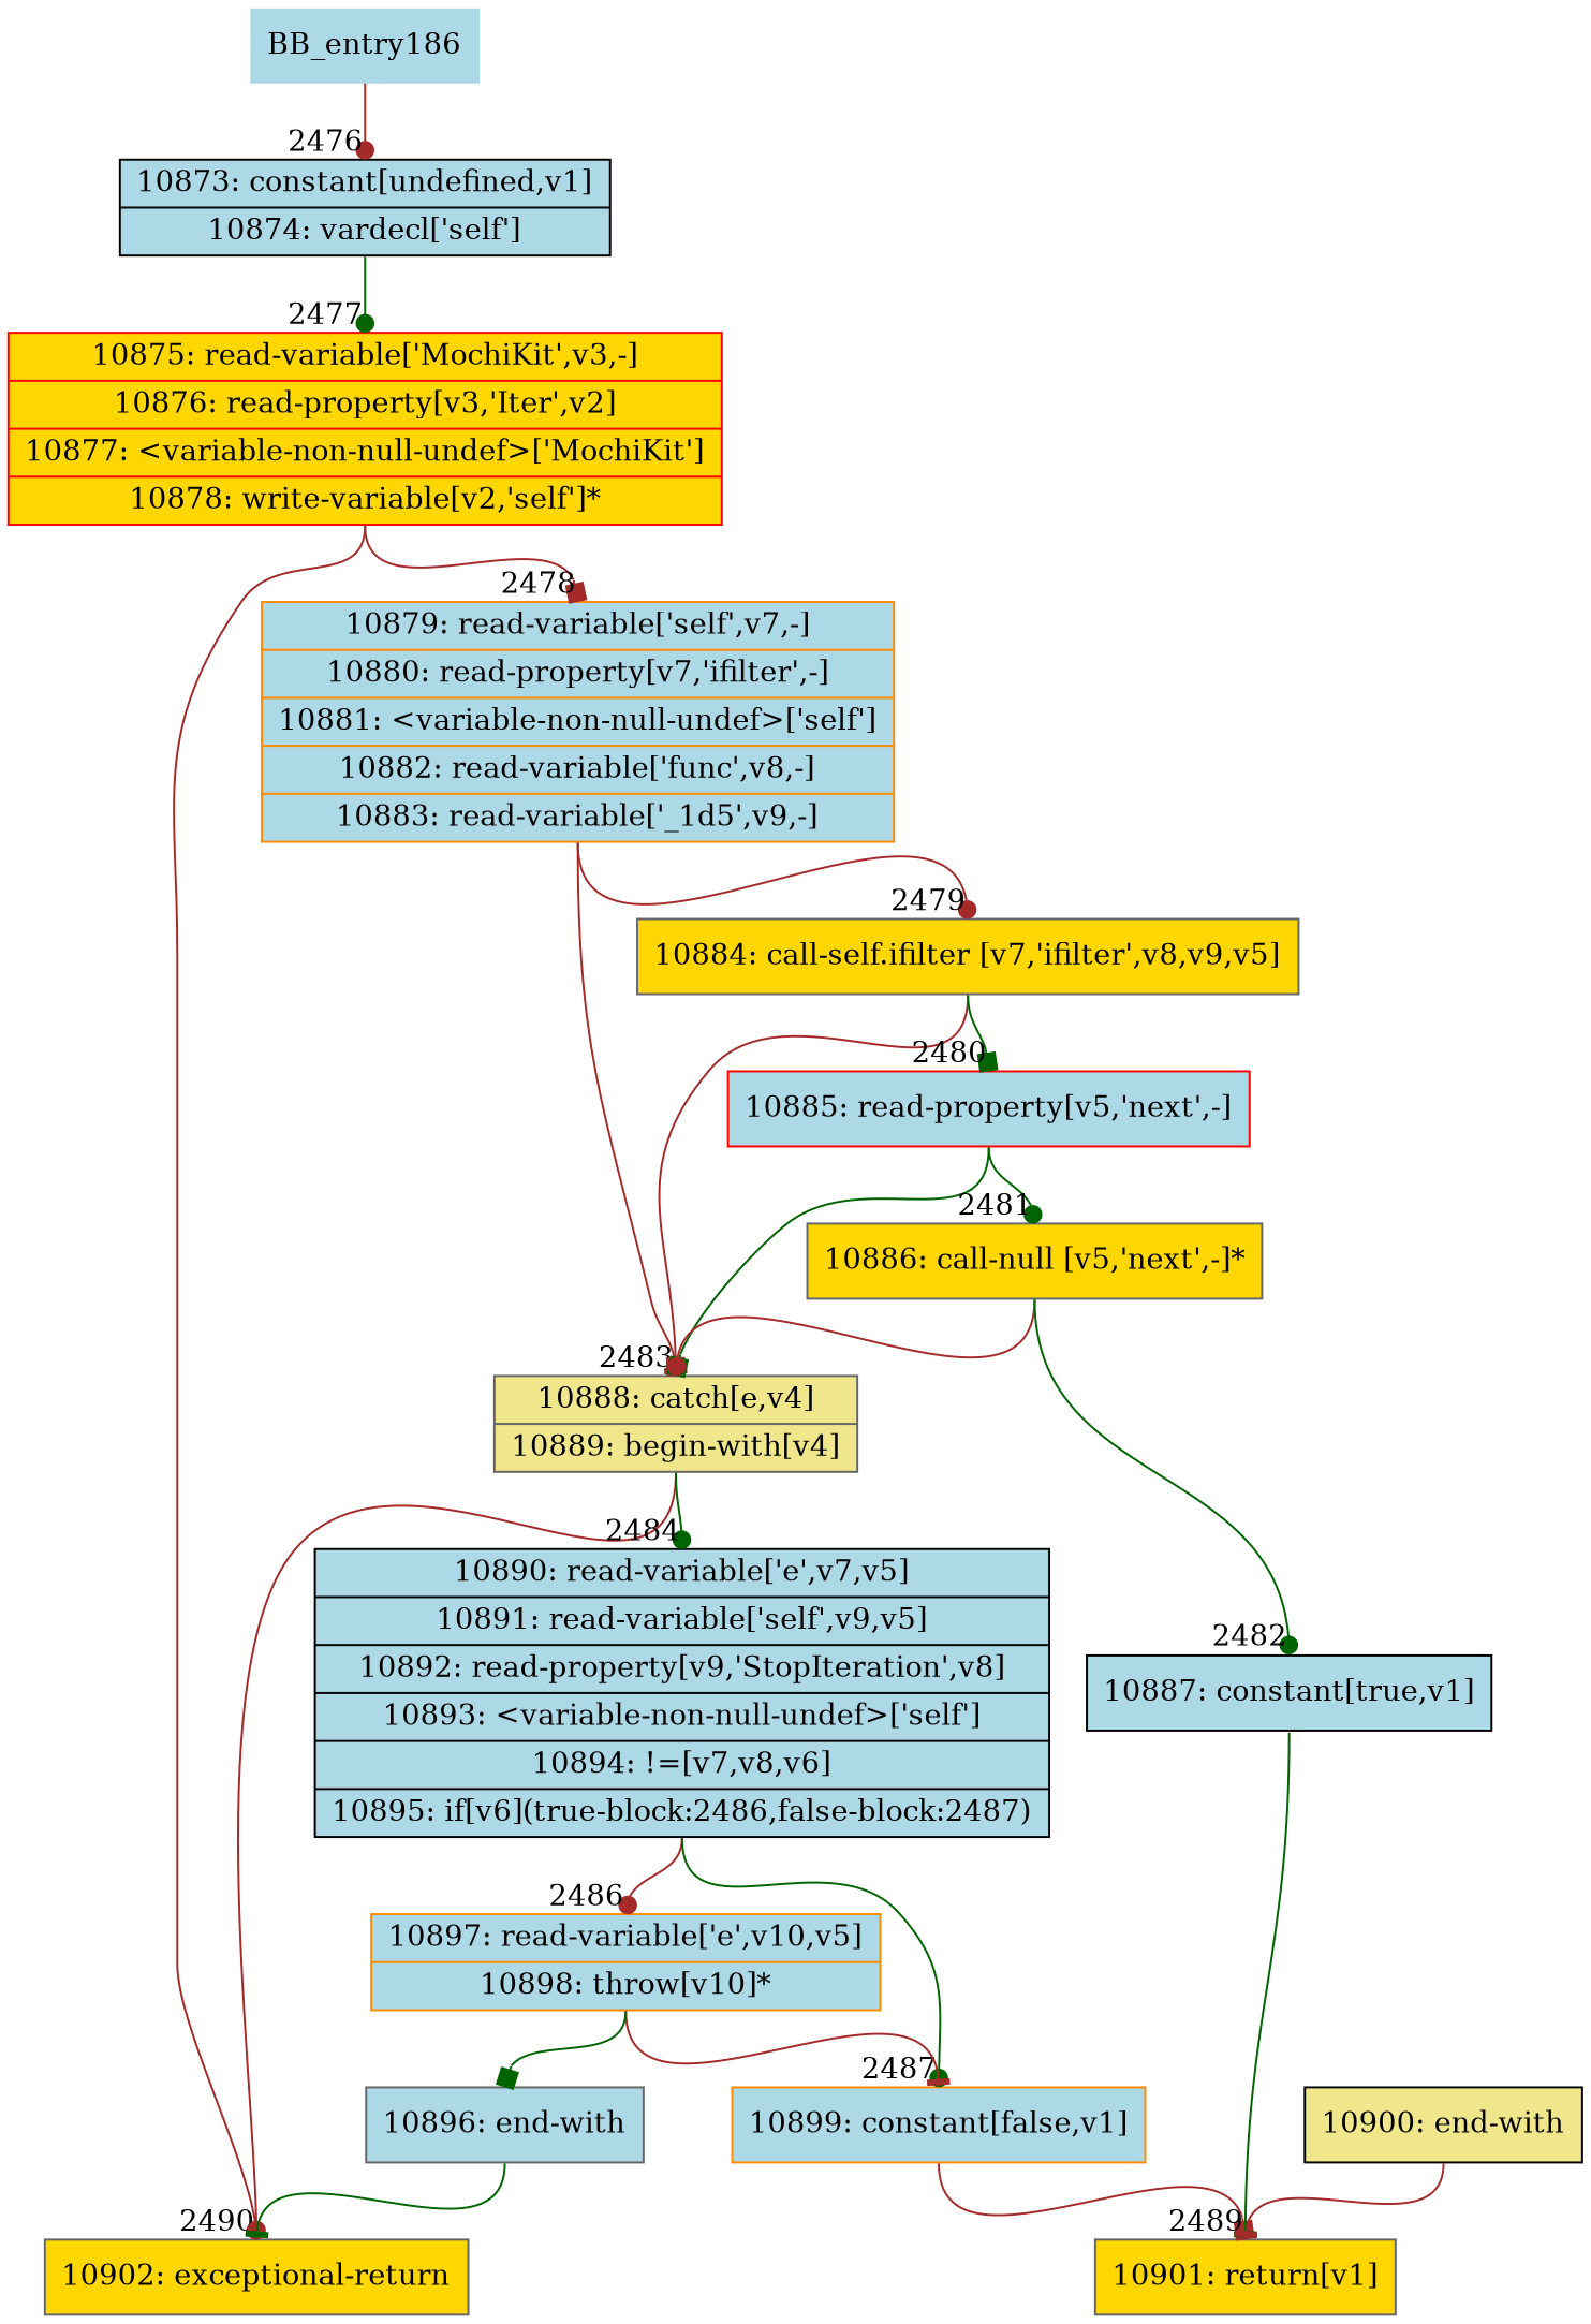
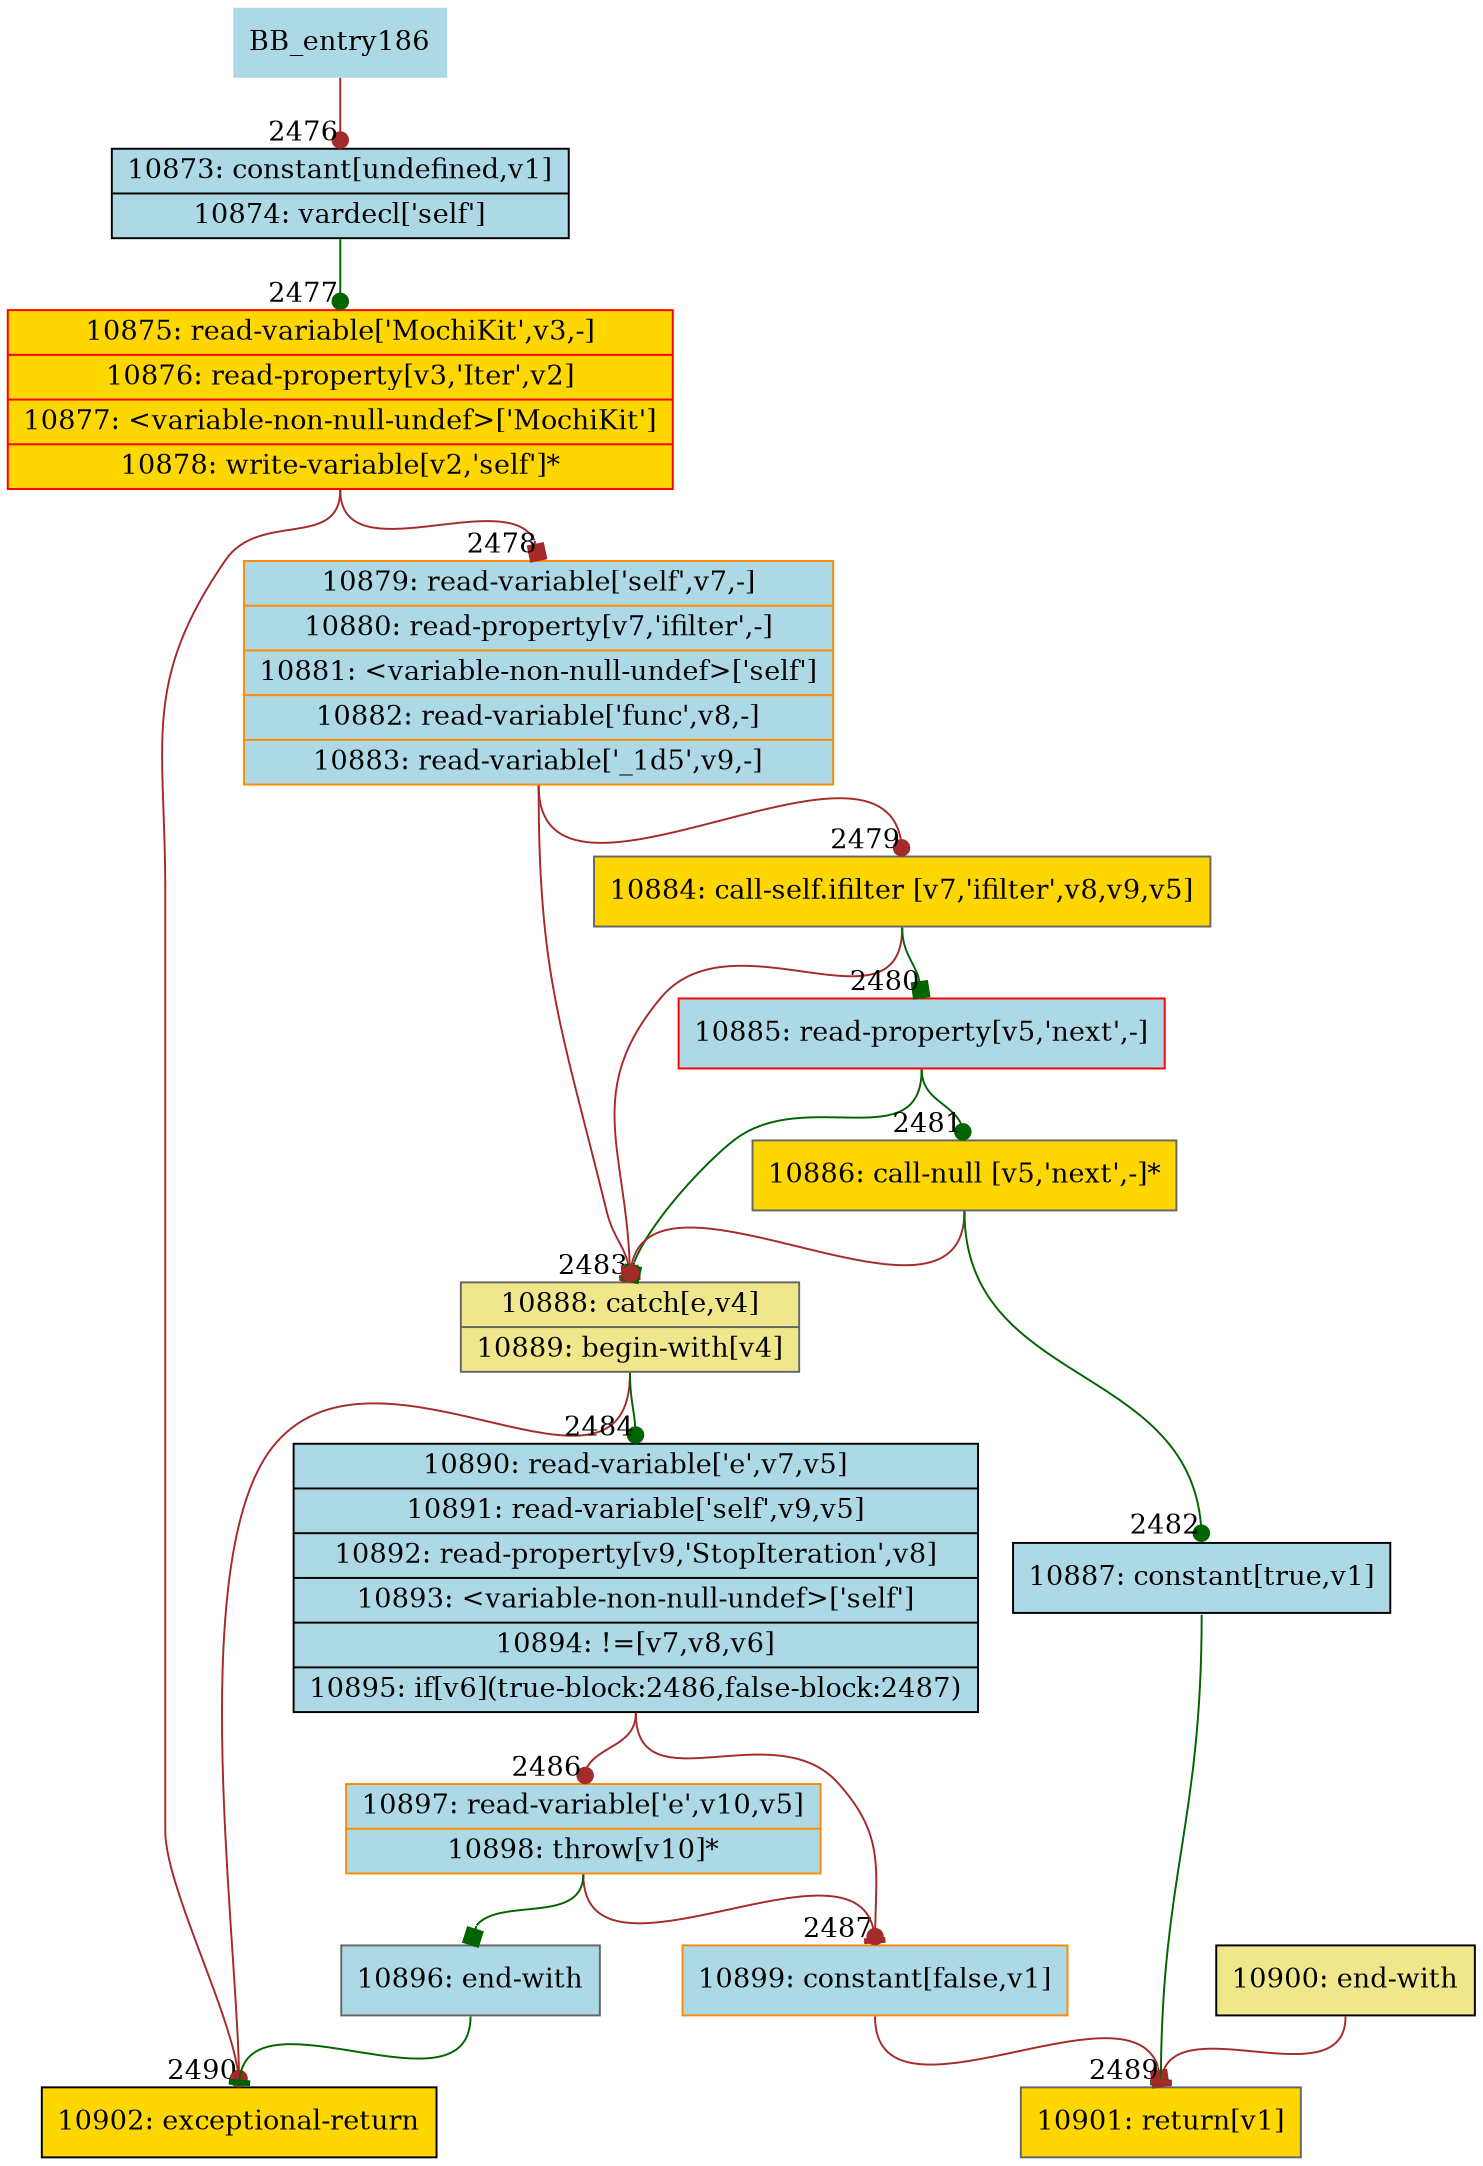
  digraph {
    rankdir=TD
    node [color=gray40 fillcolor=lightblue shape=record style=filled]
    edge [arrowhead=dot color=brown headport=n tailport=s]
    BB_entry186 [color=darkorange shape=none]
    n2 [color=black label="{10873: constant[undefined,v1]|10874: vardecl['self']}"]
    n3 [color=red fillcolor=gold label="{10875: read-variable['MochiKit',v3,-]|10876: read-property[v3,'Iter',v2]|10877: \<variable-non-null-undef\>['MochiKit']|10878: write-variable[v2,'self']*}"]
    n4 [color=darkorange label="{10879: read-variable['self',v7,-]|10880: read-property[v7,'ifilter',-]|10881: \<variable-non-null-undef\>['self']|10882: read-variable['func',v8,-]|10883: read-variable['_1d5',v9,-]}"]
-   n5 [fillcolor=gold label="{10902: exceptional-return}"]
+   n5 [color=black fillcolor=gold label="{10902: exceptional-return}"]
    n6 [fillcolor=gold label="{10884: call-self.ifilter [v7,'ifilter',v8,v9,v5]}"]
    n7 [fillcolor=khaki label="{10888: catch[e,v4]|10889: begin-with[v4]}"]
    n8 [color=red label="{10885: read-property[v5,'next',-]}"]
    n9 [color=black label="{10890: read-variable['e',v7,v5]|10891: read-variable['self',v9,v5]|10892: read-property[v9,'StopIteration',v8]|10893: \<variable-non-null-undef\>['self']|10894: !=[v7,v8,v6]|10895: if[v6](true-block:2486,false-block:2487)}"]
    n10 [fillcolor=gold label="{10886: call-null [v5,'next',-]*}"]
    n11 [color=darkorange label="{10897: read-variable['e',v10,v5]|10898: throw[v10]*}"]
    n12 [color=darkorange label="{10899: constant[false,v1]}"]
    n13 [color=black label="{10887: constant[true,v1]}"]
    n14 [fillcolor=gold label="{10901: return[v1]}"]
    n15 [label="{10896: end-with}"]
    n16 [color=black fillcolor=khaki label="{10900: end-with}"]
    BB_entry186 -> n2 [headlabel="    2476"]
    n2 -> n3 [color=darkgreen headlabel="      2477"]
    n3 -> n4 [arrowhead=box headlabel="      2478"]
    n3 -> n5 [headlabel="      2490"]
    n4 -> n6 [headlabel="      2479"]
    n4 -> n7 [arrowhead=tee headlabel="      2483"]
    n6 -> n7 [arrowhead=box]
    n6 -> n8 [arrowhead=box color=darkgreen headlabel="      2480"]
    n7 -> n5
    n7 -> n9 [color=darkgreen headlabel="      2484"]
    n8 -> n7 [arrowhead=box color=darkgreen]
    n8 -> n10 [color=darkgreen headlabel="      2481"]
    n9 -> n11 [headlabel="      2486"]
-   n9 -> n12 [color=darkgreen headlabel="      2487"]
+   n9 -> n12 [headlabel="      2487"]
    n10 -> n7
    n10 -> n13 [color=darkgreen headlabel="      2482"]
    n11 -> n12 [arrowhead=tee]
    n11 -> n15 [arrowhead=box color=darkgreen]
    n12 -> n14 [arrowhead=box]
    n13 -> n14 [arrowhead=tee color=darkgreen headlabel="      2489"]
    n15 -> n5 [arrowhead=tee color=darkgreen]
    n16 -> n14 [arrowhead=tee]
  }
